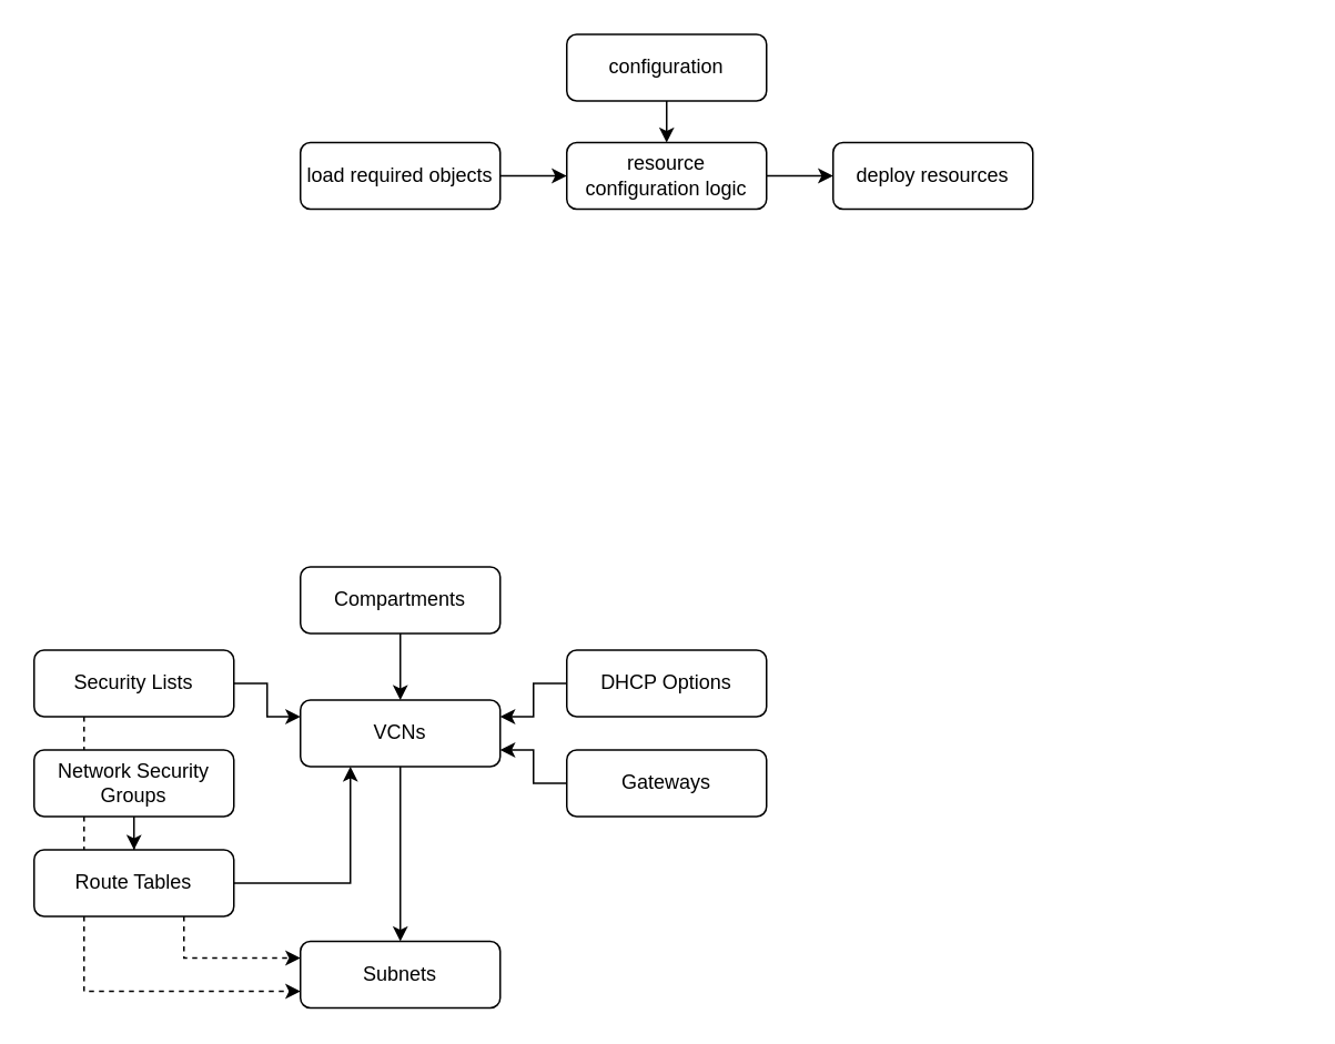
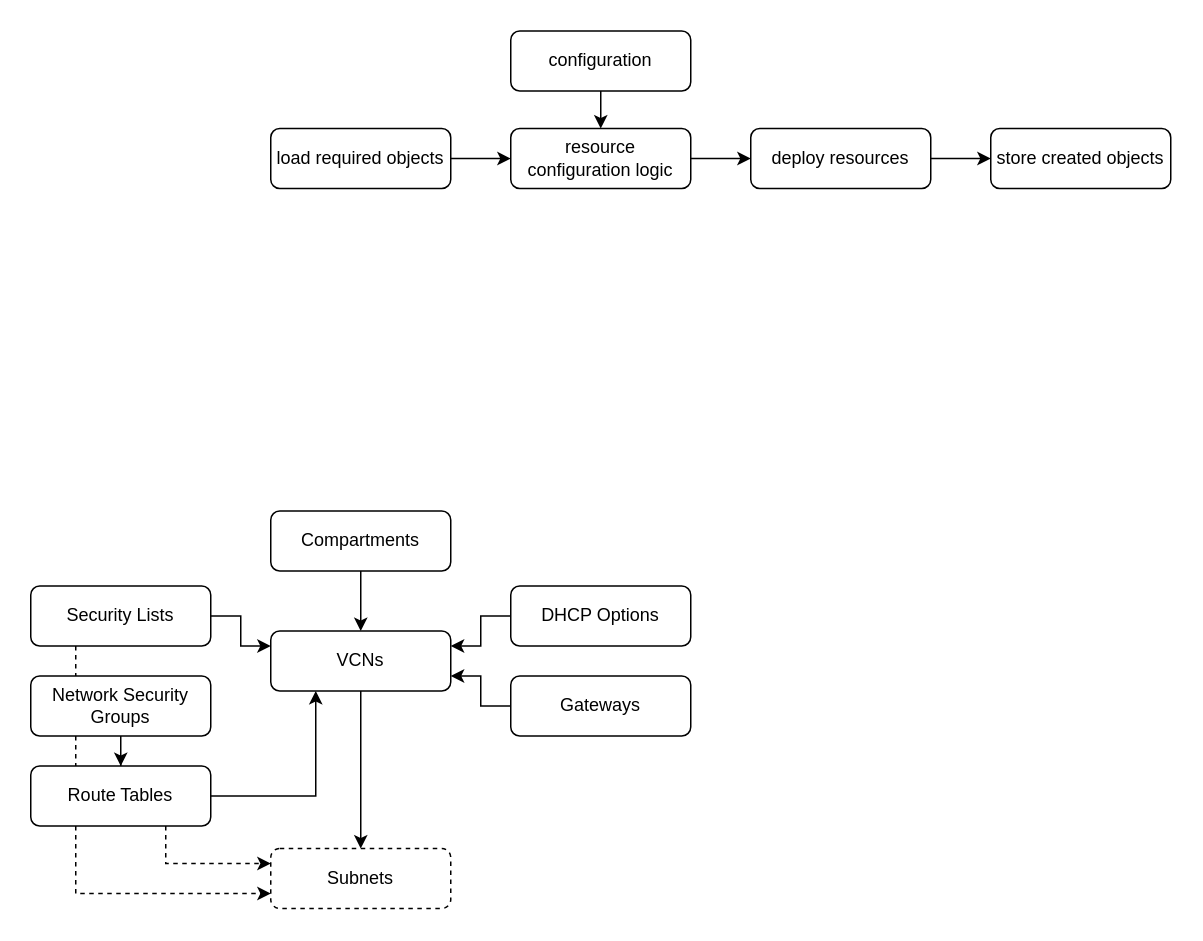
  <mxCell id="0" />
  <mxCell id="1" parent="0" />
  <mxCell id="2" style="edgeStyle=orthogonalEdgeStyle;rounded=0;orthogonalLoop=1;jettySize=auto;html=1;entryX=0;entryY=0.75;entryDx=0;entryDy=0;exitX=0.25;exitY=1;exitDx=0;exitDy=0;dashed=1;" parent="1" source="25" target="15" edge="1"><mxGeometry relative="1" as="geometry" /></mxCell>
  <mxCell id="3" value="" style="edgeStyle=orthogonalEdgeStyle;rounded=0;orthogonalLoop=1;jettySize=auto;html=1;" parent="1" source="4" target="6" edge="1"><mxGeometry relative="1" as="geometry" /></mxCell>
  <mxCell id="4" value="resource configuration logic" style="rounded=1;whiteSpace=wrap;html=1;fontSize=12;glass=0;strokeWidth=1;shadow=0;" parent="1" vertex="1"><mxGeometry x="340" y="85" width="120" height="40" as="geometry" /></mxCell>
+ <mxCell id="5" value="" style="edgeStyle=orthogonalEdgeStyle;rounded=0;orthogonalLoop=1;jettySize=auto;html=1;" parent="1" source="6" target="16" edge="1"><mxGeometry relative="1" as="geometry" /></mxCell>
  <mxCell id="6" value="deploy resources" style="rounded=1;whiteSpace=wrap;html=1;fontSize=12;glass=0;strokeWidth=1;shadow=0;" parent="1" vertex="1"><mxGeometry x="500" y="85" width="120" height="40" as="geometry" /></mxCell>
  <mxCell id="7" style="edgeStyle=orthogonalEdgeStyle;rounded=0;orthogonalLoop=1;jettySize=auto;html=1;entryX=0;entryY=0.5;entryDx=0;entryDy=0;" parent="1" source="8" target="4" edge="1"><mxGeometry relative="1" as="geometry"><mxPoint x="270" y="145" as="targetPoint" /></mxGeometry></mxCell>
  <mxCell id="8" value="load required objects" style="rounded=1;whiteSpace=wrap;html=1;fontSize=12;glass=0;strokeWidth=1;shadow=0;" parent="1" vertex="1"><mxGeometry x="180" y="85" width="120" height="40" as="geometry" /></mxCell>
  <mxCell id="9" style="edgeStyle=orthogonalEdgeStyle;rounded=0;orthogonalLoop=1;jettySize=auto;html=1;entryX=0.5;entryY=0;entryDx=0;entryDy=0;" parent="1" source="10" target="4" edge="1"><mxGeometry relative="1" as="geometry" /></mxCell>
  <mxCell id="10" value="configuration" style="rounded=1;whiteSpace=wrap;html=1;fontSize=12;glass=0;strokeWidth=1;shadow=0;" parent="1" vertex="1"><mxGeometry x="340" width="120" height="40" as="geometry" y="20" /></mxCell>
  <mxCell id="11" value="" style="edgeStyle=orthogonalEdgeStyle;rounded=0;orthogonalLoop=1;jettySize=auto;html=1;" parent="1" source="12" target="14" edge="1"><mxGeometry relative="1" as="geometry" /></mxCell>
  <mxCell id="12" value="Compartments" style="rounded=1;whiteSpace=wrap;html=1;fontSize=12;glass=0;strokeWidth=1;shadow=0;" parent="1" vertex="1"><mxGeometry x="180" y="340" width="120" height="40" as="geometry" /></mxCell>
  <mxCell id="13" style="edgeStyle=orthogonalEdgeStyle;rounded=0;orthogonalLoop=1;jettySize=auto;html=1;" parent="1" source="14" target="15" edge="1"><mxGeometry relative="1" as="geometry" /></mxCell>
  <mxCell id="14" value="VCNs" style="rounded=1;whiteSpace=wrap;html=1;fontSize=12;glass=0;strokeWidth=1;shadow=0;" parent="1" vertex="1"><mxGeometry x="180" y="420" width="120" height="40" as="geometry" /></mxCell>
- <mxCell id="15" value="Subnets" style="rounded=1;whiteSpace=wrap;html=1;fontSize=12;glass=0;strokeWidth=1;shadow=0;" parent="1" vertex="1"><mxGeometry x="180" y="565" width="120" height="40" as="geometry" /></mxCell>
+ <mxCell id="15" value="Subnets" style="rounded=1;whiteSpace=wrap;html=1;fontSize=12;glass=0;strokeWidth=1;shadow=0;dashed=1;" parent="1" vertex="1"><mxGeometry x="180" y="565" width="120" height="40" as="geometry" /></mxCell>
+ <mxCell id="16" value="store created objects" style="rounded=1;whiteSpace=wrap;html=1;fontSize=12;glass=0;strokeWidth=1;shadow=0;" parent="1" vertex="1"><mxGeometry x="660" y="85" width="120" height="40" as="geometry" /></mxCell>
  <mxCell id="17" style="edgeStyle=orthogonalEdgeStyle;rounded=0;orthogonalLoop=1;jettySize=auto;html=1;entryX=0.25;entryY=1;entryDx=0;entryDy=0;" parent="1" source="19" target="14" edge="1"><mxGeometry relative="1" as="geometry" /></mxCell>
  <mxCell id="18" style="edgeStyle=orthogonalEdgeStyle;rounded=0;orthogonalLoop=1;jettySize=auto;html=1;entryX=0;entryY=0.25;entryDx=0;entryDy=0;exitX=0.75;exitY=1;exitDx=0;exitDy=0;dashed=1;" parent="1" source="19" target="15" edge="1"><mxGeometry relative="1" as="geometry" /></mxCell>
  <mxCell id="19" value="Route Tables" style="rounded=1;whiteSpace=wrap;html=1;fontSize=12;glass=0;strokeWidth=1;shadow=0;" parent="1" vertex="1"><mxGeometry x="20" y="510" width="120" height="40" as="geometry" /></mxCell>
  <mxCell id="20" style="edgeStyle=orthogonalEdgeStyle;rounded=0;orthogonalLoop=1;jettySize=auto;html=1;entryX=1;entryY=0.25;entryDx=0;entryDy=0;" parent="1" source="21" target="14" edge="1"><mxGeometry relative="1" as="geometry" /></mxCell>
  <mxCell id="21" value="DHCP Options" style="rounded=1;whiteSpace=wrap;html=1;fontSize=12;glass=0;strokeWidth=1;shadow=0;" parent="1" vertex="1"><mxGeometry x="340" y="390" width="120" height="40" as="geometry" /></mxCell>
  <mxCell id="22" style="edgeStyle=orthogonalEdgeStyle;rounded=0;orthogonalLoop=1;jettySize=auto;html=1;entryX=1;entryY=0.75;entryDx=0;entryDy=0;" parent="1" source="23" target="14" edge="1"><mxGeometry relative="1" as="geometry" /></mxCell>
  <mxCell id="23" value="Gateways" style="rounded=1;whiteSpace=wrap;html=1;fontSize=12;glass=0;strokeWidth=1;shadow=0;" parent="1" vertex="1"><mxGeometry x="340" y="450" width="120" height="40" as="geometry" /></mxCell>
  <mxCell id="24" style="edgeStyle=orthogonalEdgeStyle;rounded=0;orthogonalLoop=1;jettySize=auto;html=1;entryX=0;entryY=0.25;entryDx=0;entryDy=0;" parent="1" source="25" target="14" edge="1"><mxGeometry relative="1" as="geometry" /></mxCell>
  <mxCell id="25" value="Security Lists" style="rounded=1;whiteSpace=wrap;html=1;fontSize=12;glass=0;strokeWidth=1;shadow=0;" parent="1" vertex="1"><mxGeometry x="20" y="390" width="120" height="40" as="geometry" /></mxCell>
  <mxCell id="26" style="edgeStyle=orthogonalEdgeStyle;rounded=0;orthogonalLoop=1;jettySize=auto;html=1;" parent="1" source="27" target="19" edge="1"><mxGeometry relative="1" as="geometry" /></mxCell>
  <mxCell id="27" value="Network Security Groups" style="rounded=1;whiteSpace=wrap;html=1;fontSize=12;glass=0;strokeWidth=1;shadow=0;" parent="1" vertex="1"><mxGeometry x="20" y="450" width="120" height="40" as="geometry" /></mxCell>
